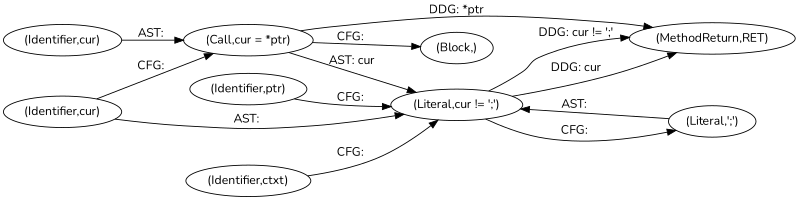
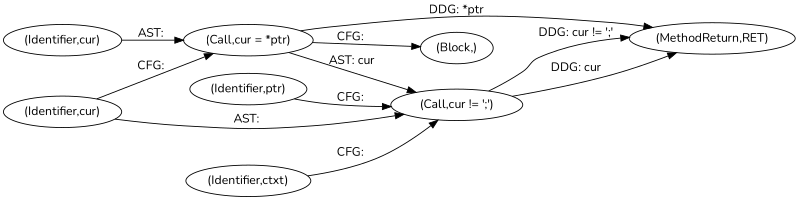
  digraph {
    fontname=Nunito
    rankdir=LR
    node [fontname=Nunito]
    edge [fontname=Nunito]
    n1 [label="(Call,cur = *ptr)"]
-   n2 [label="(Literal,cur != ';')"]
+   n2 [label="(Call,cur != ';')"]
    n3 [label="(Block,)"]
    n4 [label="(MethodReturn,RET)"]
-   n5 [label="(Literal,';')"]
    n6 [label="(Identifier,cur)"]
    n7 [label="(Identifier,ptr)"]
    n8 [label="(Identifier,cur)"]
    n9 [label="(Identifier,ctxt)"]
    n1 -> n2 [label="AST: cur"]
    n1 -> n3 [label="CFG: "]
    n1 -> n4 [label="DDG: *ptr"]
    n2 -> n4 [label="DDG: cur != ';'"]
    n2 -> n4 [label="DDG: cur"]
-   n2 -> n5 [label="CFG: "]
-   n5 -> n2 [label="AST: "]
    n6 -> n1 [label="AST: "]
    n7 -> n2 [label="CFG: "]
    n8 -> n1 [label="CFG: "]
    n8 -> n2 [label="AST: "]
    n9 -> n2 [label="CFG: "]
  }
